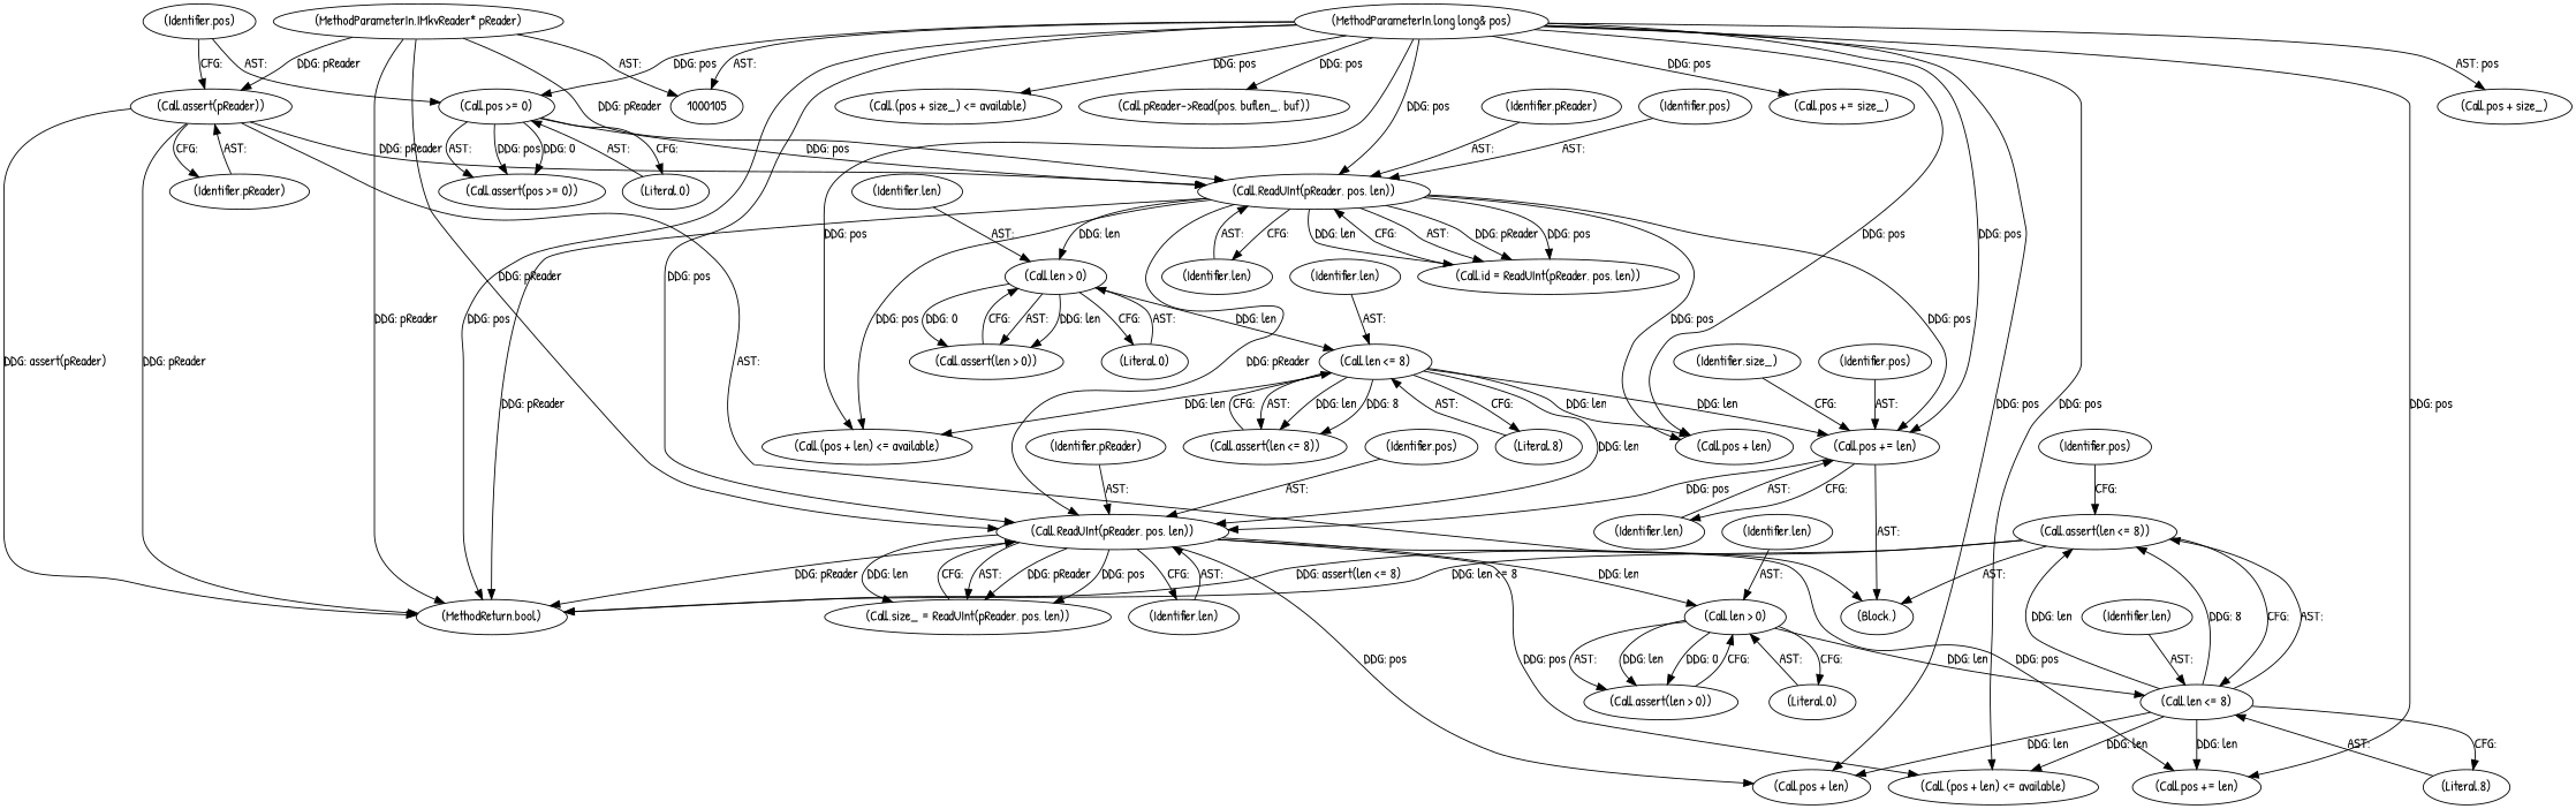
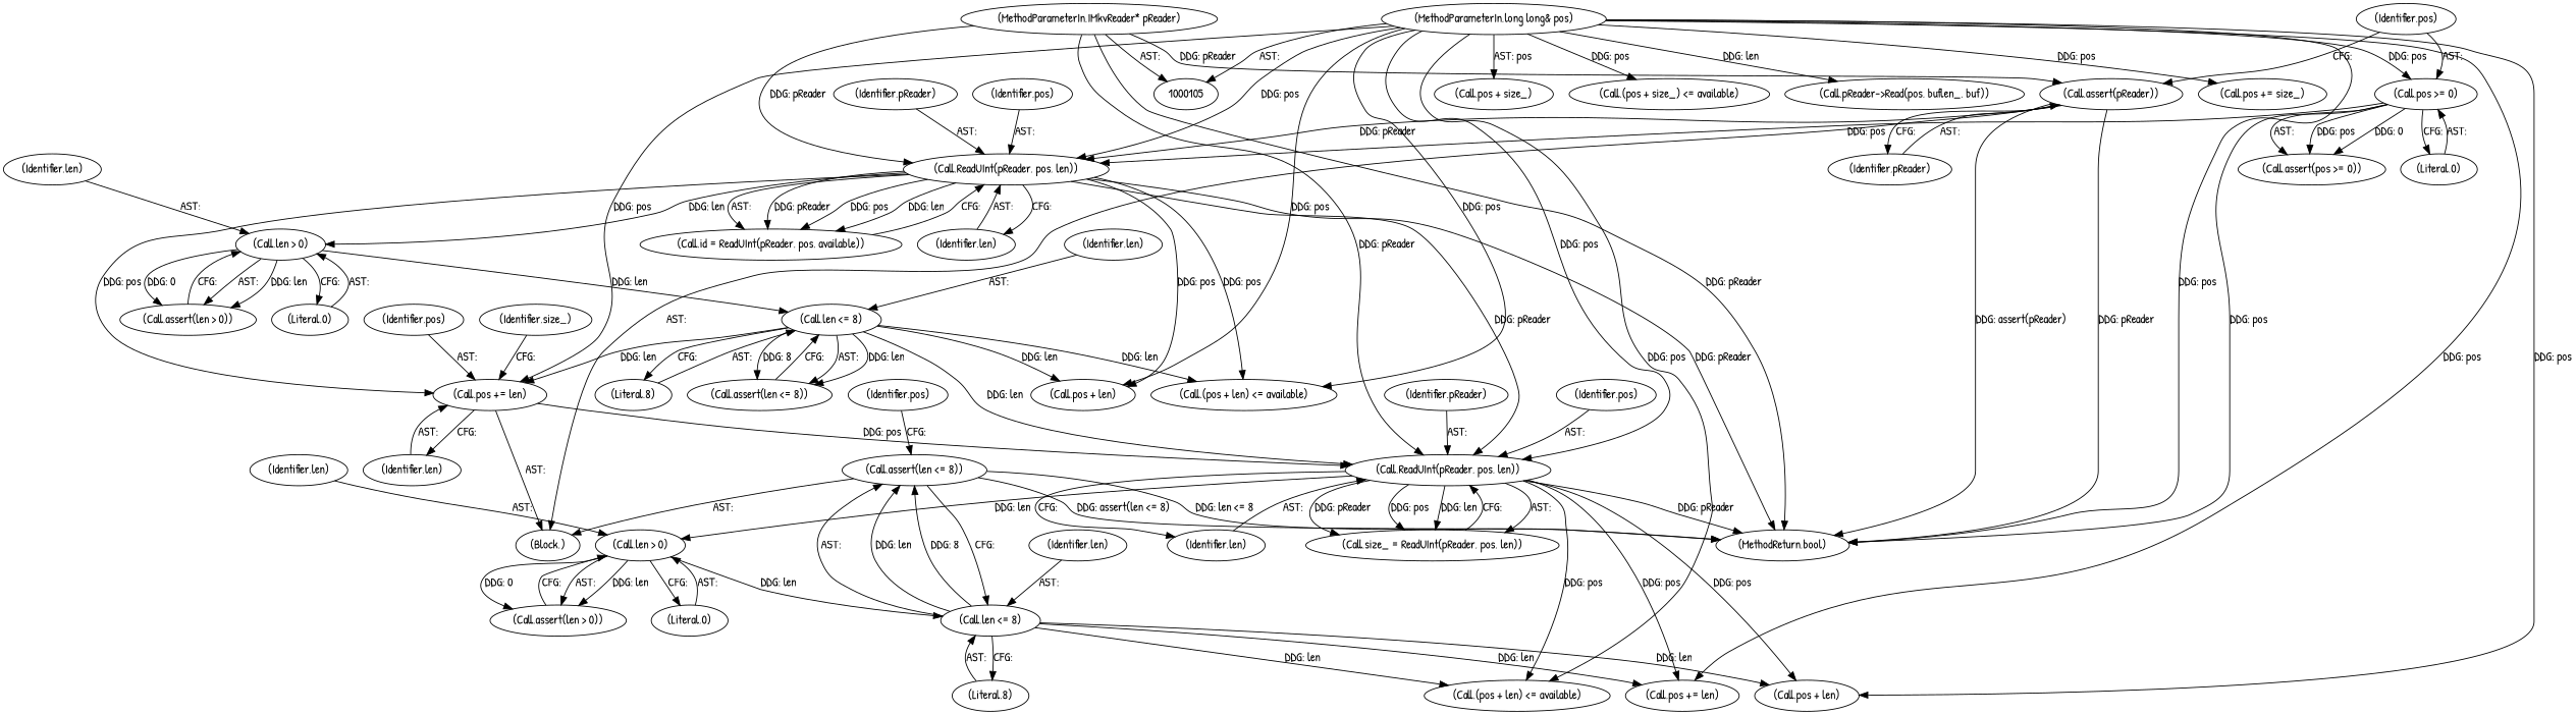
  digraph {
    fontname="Patrick Hand"
    node [fontname="Patrick Hand"]
    edge [fontname="Patrick Hand"]
    n1 [label="(Call,assert(len <= 8))"]
    n2 [label="(Call,len <= 8)"]
    n3 [label="(Block,)"]
    n4 [label="(MethodReturn,bool)"]
    n5 [label="(Call,pos += len)"]
    n6 [label="(Call,(pos + len) <= available)"]
    n7 [label="(Call,pos + len)"]
    n8 [label="(Literal,8)"]
    n9 [label="(Call,len > 0)"]
    n10 [label="(Literal,0)"]
    n11 [label="(Call,assert(len > 0))"]
    n12 [label="(Call,ReadUInt(pReader, pos, len))"]
    n13 [label="(Call,size_ = ReadUInt(pReader, pos, len))"]
    n14 [label="(Identifier,len)"]
    n15 [label="(Call,ReadUInt(pReader, pos, len))"]
    n16 [label="(Call,pos += len)"]
    n17 [label="(Call,len > 0)"]
-   n18 [label="(Call,id = ReadUInt(pReader, pos, len))"]
+   n18 [label="(Call,id = ReadUInt(pReader, pos, available))"]
    n19 [label="(Call,(pos + len) <= available)"]
    n20 [label="(Identifier,len)"]
    n21 [label="(Call,pos + len)"]
    n22 [label="(Identifier,len)"]
    n23 [label="(Call,len <= 8)"]
    n24 [label="(Call,assert(len > 0))"]
    n25 [label="(Literal,0)"]
    n26 [label="(Call,assert(pReader))"]
    n27 [label="(Identifier,pReader)"]
    n28 [label="(MethodParameterIn,IMkvReader* pReader)"]
    1000105
    n30 [label="(Call,pos >= 0)"]
    n31 [label="(Call,assert(pos >= 0))"]
    n32 [label="(Literal,0)"]
    n33 [label="(MethodParameterIn,long long& pos)"]
    n34 [label="(Call,pos + size_)"]
    n35 [label="(Call,(pos + size_) <= available)"]
    n36 [label="(Call,pReader->Read(pos, buflen_, buf))"]
    n37 [label="(Call,pos += size_)"]
    n38 [label="(Literal,8)"]
    n39 [label="(Call,assert(len <= 8))"]
    n40 [label="(Identifier,len)"]
    n41 [label="(Identifier,pos)"]
    n42 [label="(Identifier,len)"]
    n43 [label="(Identifier,pos)"]
    n44 [label="(Identifier,len)"]
    n45 [label="(Identifier,pReader)"]
    n46 [label="(Identifier,pos)"]
    n47 [label="(Identifier,pReader)"]
    n48 [label="(Identifier,pos)"]
    n49 [label="(Identifier,size_)"]
    n50 [label="(Identifier,pos)"]
    n51 [label="(Identifier,len)"]
    n1 -> n2 [label="CFG: "]
    n1 -> n3 [label="AST: "]
    n1 -> n4 [label="DDG: len <= 8"]
    n1 -> n4 [label="DDG: assert(len <= 8)"]
    n2 -> n1 [label="AST: "]
    n2 -> n1 [label="DDG: len"]
    n2 -> n1 [label="DDG: 8"]
    n2 -> n5 [label="DDG: len"]
    n2 -> n6 [label="DDG: len"]
    n2 -> n7 [label="DDG: len"]
    n2 -> n8 [label="CFG: "]
    n8 -> n2 [label="AST: "]
    n9 -> n2 [label="DDG: len"]
    n9 -> n10 [label="CFG: "]
    n9 -> n11 [label="AST: "]
    n9 -> n11 [label="DDG: len"]
    n9 -> n11 [label="DDG: 0"]
    n10 -> n9 [label="AST: "]
    n11 -> n9 [label="CFG: "]
    n12 -> n4 [label="DDG: pReader"]
    n12 -> n5 [label="DDG: pos"]
    n12 -> n6 [label="DDG: pos"]
    n12 -> n7 [label="DDG: pos"]
    n12 -> n9 [label="DDG: len"]
    n12 -> n13 [label="AST: "]
    n12 -> n13 [label="DDG: pReader"]
    n12 -> n13 [label="DDG: pos"]
    n12 -> n13 [label="DDG: len"]
    n12 -> n14 [label="CFG: "]
    n13 -> n12 [label="CFG: "]
    n14 -> n12 [label="AST: "]
    n15 -> n4 [label="DDG: pReader"]
    n15 -> n12 [label="DDG: pReader"]
    n15 -> n16 [label="DDG: pos"]
    n15 -> n17 [label="DDG: len"]
    n15 -> n18 [label="AST: "]
    n15 -> n18 [label="DDG: pReader"]
    n15 -> n18 [label="DDG: pos"]
    n15 -> n18 [label="DDG: len"]
    n15 -> n19 [label="DDG: pos"]
    n15 -> n20 [label="CFG: "]
    n15 -> n21 [label="DDG: pos"]
    n16 -> n3 [label="AST: "]
    n16 -> n12 [label="DDG: pos"]
    n16 -> n22 [label="CFG: "]
    n17 -> n23 [label="DDG: len"]
    n17 -> n24 [label="AST: "]
    n17 -> n24 [label="DDG: len"]
    n17 -> n24 [label="DDG: 0"]
    n17 -> n25 [label="CFG: "]
    n18 -> n15 [label="CFG: "]
    n20 -> n15 [label="AST: "]
    n22 -> n16 [label="AST: "]
    n23 -> n12 [label="DDG: len"]
    n23 -> n16 [label="DDG: len"]
    n23 -> n19 [label="DDG: len"]
    n23 -> n21 [label="DDG: len"]
    n23 -> n38 [label="CFG: "]
    n23 -> n39 [label="AST: "]
    n23 -> n39 [label="DDG: len"]
    n23 -> n39 [label="DDG: 8"]
    n24 -> n17 [label="CFG: "]
    n25 -> n17 [label="AST: "]
    n26 -> n3 [label="AST: "]
    n26 -> n4 [label="DDG: assert(pReader)"]
    n26 -> n4 [label="DDG: pReader"]
    n26 -> n15 [label="DDG: pReader"]
    n26 -> n27 [label="CFG: "]
    n27 -> n26 [label="AST: "]
    n28 -> n4 [label="DDG: pReader"]
    n28 -> n12 [label="DDG: pReader"]
    n28 -> n15 [label="DDG: pReader"]
    n28 -> n26 [label="DDG: pReader"]
    n28 -> 1000105 [label="AST: "]
+   n30 -> n4 [label="DDG: pos"]
    n30 -> n15 [label="DDG: pos"]
    n30 -> n31 [label="AST: "]
    n30 -> n31 [label="DDG: pos"]
    n30 -> n31 [label="DDG: 0"]
    n30 -> n32 [label="CFG: "]
    n32 -> n30 [label="AST: "]
    n33 -> n4 [label="DDG: pos"]
    n33 -> n5 [label="DDG: pos"]
    n33 -> n6 [label="DDG: pos"]
    n33 -> n7 [label="DDG: pos"]
    n33 -> n12 [label="DDG: pos"]
    n33 -> n15 [label="DDG: pos"]
    n33 -> n16 [label="DDG: pos"]
    n33 -> n19 [label="DDG: pos"]
    n33 -> n21 [label="DDG: pos"]
    n33 -> 1000105 [label="AST: "]
    n33 -> n30 [label="DDG: pos"]
    n33 -> n34 [label="AST: pos"]
    n33 -> n35 [label="DDG: pos"]
-   n33 -> n36 [label="DDG: pos"]
+   n33 -> n36 [label="DDG: len"]
    n33 -> n37 [label="DDG: pos"]
    n38 -> n23 [label="AST: "]
    n39 -> n23 [label="CFG: "]
    n40 -> n23 [label="AST: "]
    n41 -> n26 [label="CFG: "]
    n41 -> n30 [label="AST: "]
    n42 -> n2 [label="AST: "]
    n43 -> n15 [label="AST: "]
    n44 -> n17 [label="AST: "]
    n45 -> n12 [label="AST: "]
    n46 -> n1 [label="CFG: "]
    n47 -> n15 [label="AST: "]
    n48 -> n16 [label="AST: "]
    n49 -> n16 [label="CFG: "]
    n50 -> n12 [label="AST: "]
    n51 -> n9 [label="AST: "]
  }
